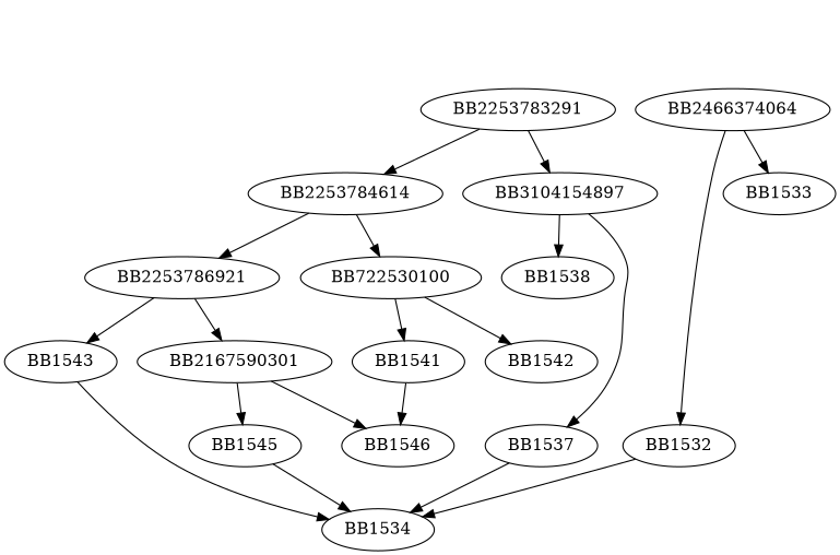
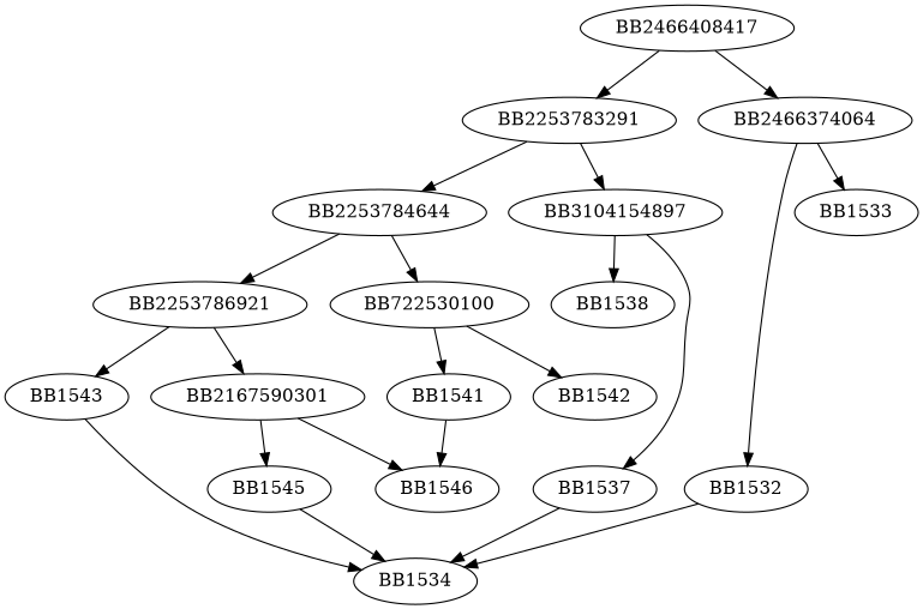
  digraph {
+   BB2466408417
    BB2253783291
    BB2466374064
-   BB2253784644 [label=BB2253784614]
+   BB2253784644
    BB3104154897
    BB1532
    BB1533
    BB722530100
    BB2253786921
    BB1537
    BB1538
    BB1534
    BB1541
    BB1542
    BB1543
    BB2167590301
    BB1546
    BB1545
+   BB2466408417 -> BB2253783291
+   BB2466408417 -> BB2466374064
    BB2253783291 -> BB2253784644
    BB2253783291 -> BB3104154897
    BB2466374064 -> BB1532
    BB2466374064 -> BB1533
    BB2253784644 -> BB722530100
    BB2253784644 -> BB2253786921
    BB3104154897 -> BB1537
    BB3104154897 -> BB1538
    BB1532 -> BB1534
    BB722530100 -> BB1541
    BB722530100 -> BB1542
    BB2253786921 -> BB1543
    BB2253786921 -> BB2167590301
    BB1537 -> BB1534
    BB1541 -> BB1546
    BB1543 -> BB1534
    BB2167590301 -> BB1546
    BB2167590301 -> BB1545
    BB1545 -> BB1534
  }
